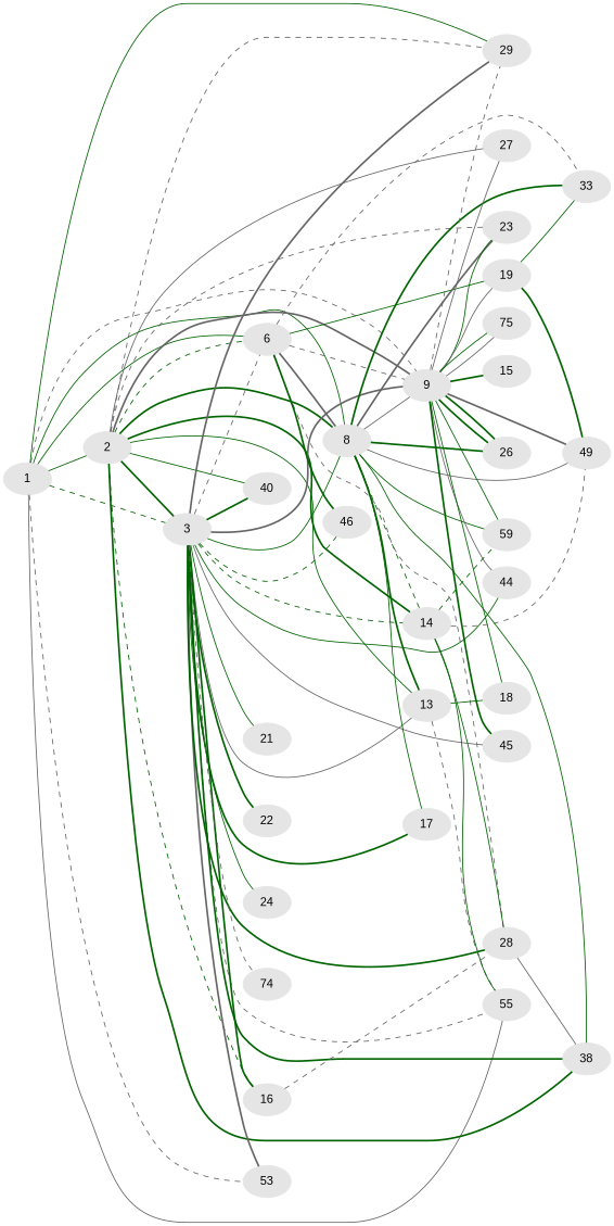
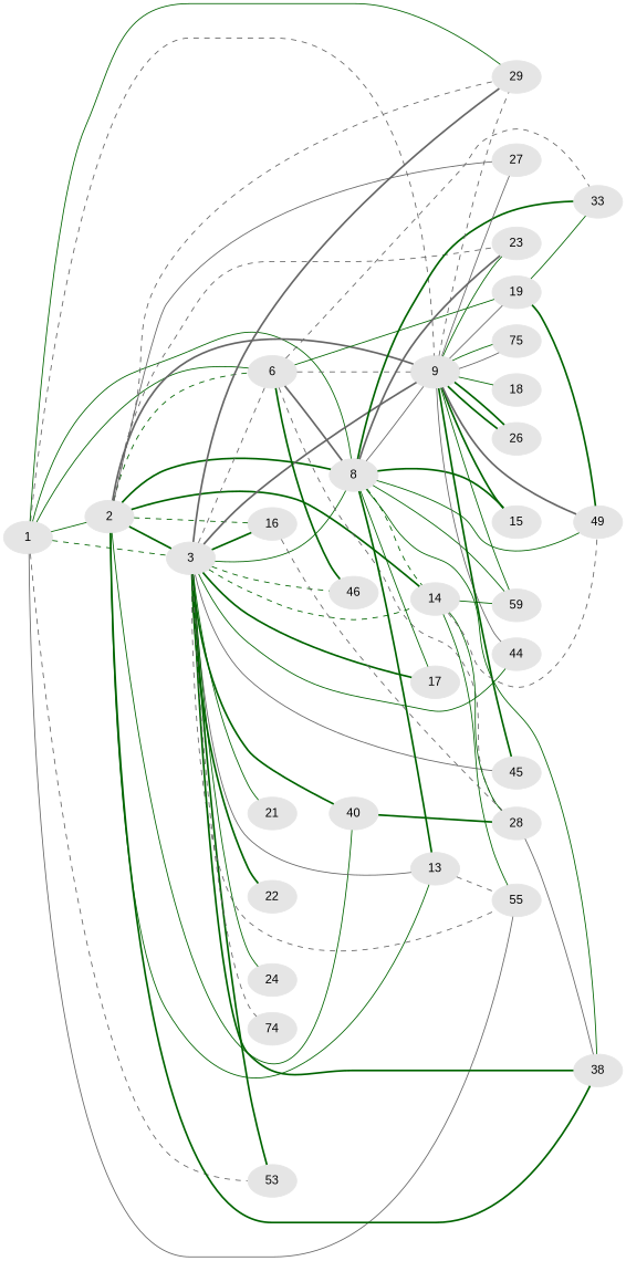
  graph {
    fontname="Liberation Sans"
    rankdir=LR
    node [color=gray90 fontname="Liberation Sans" style=filled]
    edge [color=darkgreen fontname="Liberation Sans" style=solid]
    1 [super="+43"]
    2 [super="+54+5+34+30+48+7"]
    3 [super="+4+25+10+66+61+11+52+32+12+50+20"]
    6 [super="+41+42+64"]
    8 [super="+71+65+35+31"]
    9
    29 [super="+73"]
    53
    n9 [label=55 super="+78+81"]
    13 [super="+36"]
    14
    16
    23 [super="+82"]
    27
    38 [super="+57"]
    40
    17
    21
    22
    24
    28 [super="+83"]
    44 [super="+76"]
    45
    46
    74
    19
    33 [super="+79"]
    15
    49 [super="+63"]
    59 [super="+77"]
    18
    26
    75
    1 -- 2 [weight=4]
    1 -- 3 [style=dashed weight=6]
    1 -- 6
    1 -- 8
    1 -- 9 [color=gray40 style=dashed]
    1 -- 29
    1 -- 53 [color=gray40 style=dashed]
    1 -- n9 [color=gray40]
    2 -- 3 [style=bold weight=14]
    2 -- 6 [style=dashed weight=6]
    2 -- 8 [style=bold weight=5]
    2 -- 9 [color=gray40 style=bold weight=5]
    2 -- 29 [color=gray40 style=dashed]
    2 -- 13
    2 -- 14 [style=bold weight=2]
    2 -- 16 [style=dashed]
    2 -- 23 [color=gray40 style=dashed]
    2 -- 27 [color=gray40]
    2 -- 38 [style=bold]
    2 -- 40
    3 -- 6 [color=gray40 style=dashed weight=5]
    3 -- 8 [weight=5]
    3 -- 9 [color=gray40 style=bold weight=4]
    3 -- 29 [color=gray40 style=bold]
-   3 -- 53 [color=gray40 style=bold]
+   3 -- 53 [style=bold]
    3 -- n9 [color=gray40 style=dashed]
    3 -- 13 [color=gray40]
    3 -- 14 [style=dashed weight=2]
    3 -- 16 [style=bold]
    3 -- 38 [style=bold weight=2]
    3 -- 40 [style=bold]
    3 -- 17 [style=bold]
    3 -- 21
    3 -- 22 [style=bold weight=2]
    3 -- 24
-   3 -- 28 [style=bold weight=2]
+   40 -- 28 [style=bold weight=2]
    3 -- 44 [weight=2]
    3 -- 45 [color=gray40]
    3 -- 46 [style=dashed]
    3 -- 74 [color=gray40 style=dashed]
    6 -- 8 [color=gray40 style=bold]
    6 -- 9 [color=gray40 style=dashed weight=2]
    6 -- 28 [color=gray40 style=dashed]
    6 -- 46 [style=bold]
    6 -- 19
    6 -- 33 [color=gray40 style=dashed]
    8 -- 9 [color=gray40]
    8 -- 13 [style=bold weight=2]
    8 -- 14 [style=dashed]
    8 -- 23 [color=gray40 style=bold]
    8 -- 38
    8 -- 17
    8 -- 33 [style=bold]
-   8 -- 26 [style=bold]
-   8 -- 49 [color=gray40]
+   8 -- 15 [style=bold]
+   8 -- 49
    8 -- 59
    9 -- 29 [color=gray40 style=dashed]
    9 -- 23
    9 -- 27 [color=gray40]
    9 -- 44 [color=gray40]
    9 -- 45 [style=bold]
    9 -- 19 [color=gray40]
    9 -- 15 [style=bold]
    9 -- 49 [color=gray40 style=bold]
    9 -- 59
    9 -- 18
    9 -- 26 [style=bold]
    9 -- 26 [style=bold]
    9 -- 75 [color=gray40]
    9 -- 75
    13 -- n9 [color=gray40 style=dashed]
-   13 -- 18
    14 -- n9
    14 -- 28
    14 -- 49 [color=gray40 style=dashed]
-   14 -- 59 [style=dashed weight=2]
+   14 -- 59 [weight=2]
    16 -- 28 [color=gray40 style=dashed]
    28 -- 38 [color=gray40]
    19 -- 33
    19 -- 49 [style=bold]
  }
